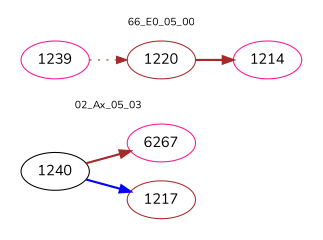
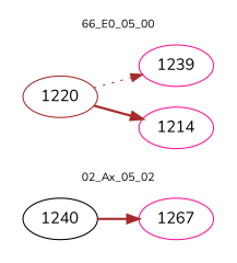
  digraph {
    fontname=Nunito
    rankdir=LR
    node [color=deeppink fontname=Nunito]
    edge [color=brown fontname=Nunito style=bold]
    n1 [color=black label=1240]
-   n2 [color=brown label=1217]
-   n3 [label=6267]
+   n3 [label=1267]
    n4 [color=brown label=1220]
    n5 [label=1214]
    n6 [label=1239]
    subgraph cluster_1 {
      color=white
      fontsize=10
-     label="02_Ax_05_03"
+     label="02_Ax_05_02"
      n1
-     n2
      n3
    }
    subgraph cluster_2 {
      color=white
      fontsize=10
      label="66_E0_05_00"
      n4
      n5
      n6
    }
-   n1 -> n2 [color=blue]
    n1 -> n3
    n4 -> n5
-   n6 -> n4 [style=dotted]
+   n4 -> n6 [style=dotted]
  }
